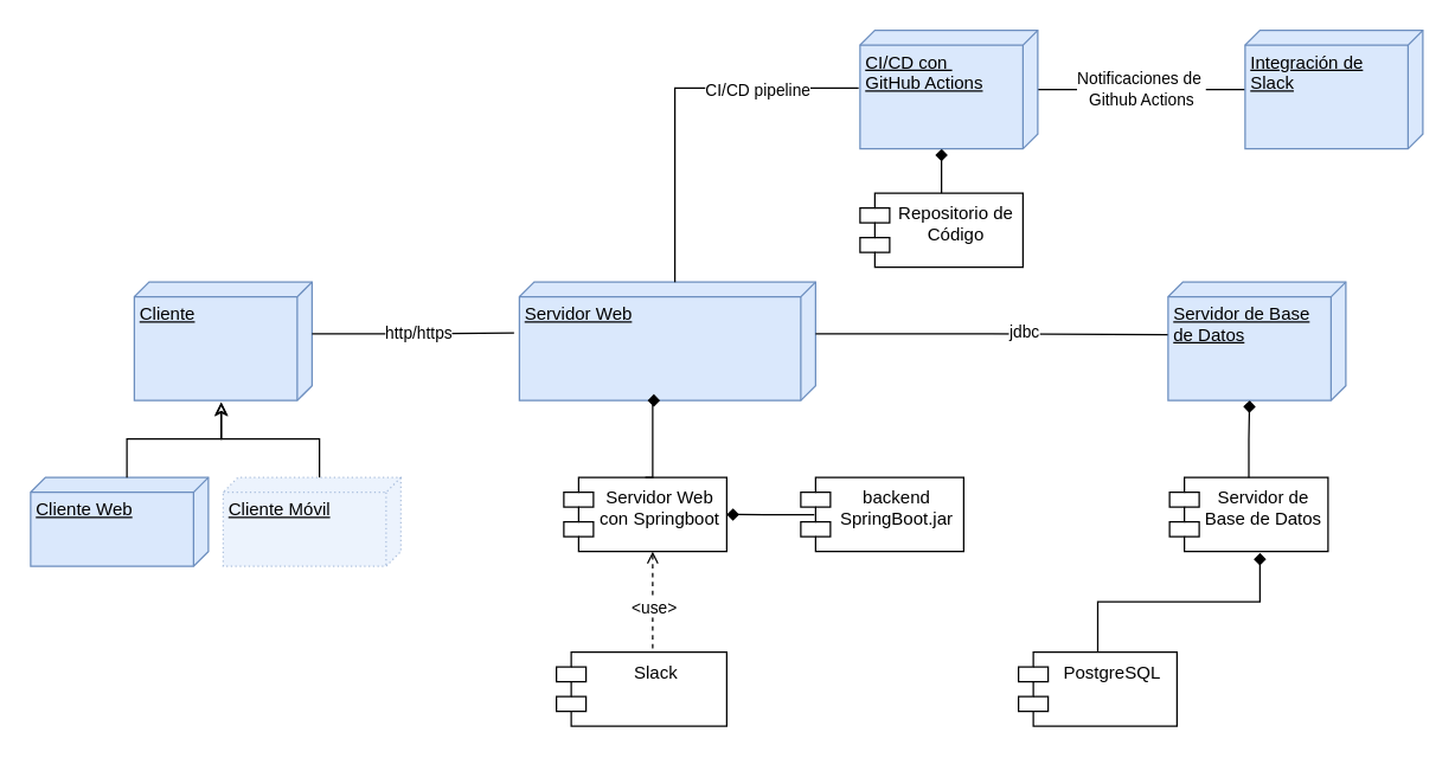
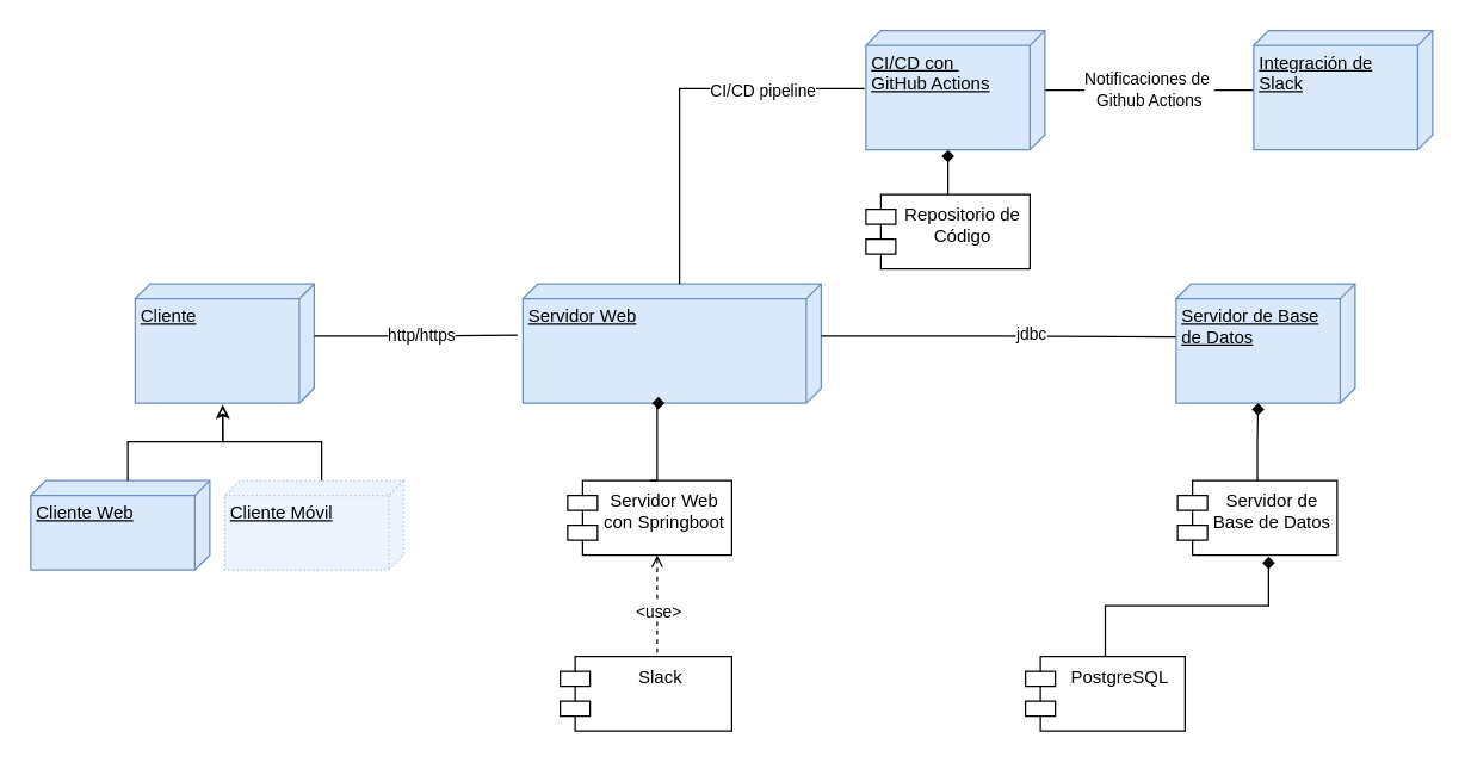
  <mxCell id="0" />
  <mxCell id="1" parent="0" />
  <mxCell id="2" value="Servidor Web&lt;div&gt;con Springboot&lt;/div&gt;" style="shape=module;align=left;spacingLeft=20;align=center;verticalAlign=top;whiteSpace=wrap;html=1;" vertex="1" parent="1"><mxGeometry x="380" y="322" width="110" height="50" as="geometry" /></mxCell>
  <mxCell id="3" value="Cliente" style="verticalAlign=top;align=left;spacingTop=8;spacingLeft=2;spacingRight=12;shape=cube;size=10;direction=south;fontStyle=4;html=1;whiteSpace=wrap;fillColor=#dae8fc;strokeColor=#6c8ebf;" vertex="1" parent="1"><mxGeometry x="90" y="190" width="120" height="80" as="geometry" /></mxCell>
  <mxCell id="4" value="Servidor Web" style="verticalAlign=top;align=left;spacingTop=8;spacingLeft=2;spacingRight=12;shape=cube;size=10;direction=south;fontStyle=4;html=1;whiteSpace=wrap;fillColor=#dae8fc;strokeColor=#6c8ebf;" vertex="1" parent="1"><mxGeometry x="350" y="190" width="200" height="80" as="geometry" /></mxCell>
  <mxCell id="5" value="Servidor de Base de Datos" style="verticalAlign=top;align=left;spacingTop=8;spacingLeft=2;spacingRight=12;shape=cube;size=10;direction=south;fontStyle=4;html=1;whiteSpace=wrap;fillColor=#dae8fc;strokeColor=#6c8ebf;" vertex="1" parent="1"><mxGeometry x="788" y="190" width="120" height="80" as="geometry" /></mxCell>
  <mxCell id="6" value="Cliente Web" style="verticalAlign=top;align=left;spacingTop=8;spacingLeft=2;spacingRight=12;shape=cube;size=10;direction=south;fontStyle=4;html=1;whiteSpace=wrap;fillColor=#dae8fc;strokeColor=#6c8ebf;" vertex="1" parent="1"><mxGeometry x="20" y="322" width="120" height="60" as="geometry" /></mxCell>
  <mxCell id="7" value="Servidor de Base de Datos" style="shape=module;align=left;spacingLeft=20;align=center;verticalAlign=top;whiteSpace=wrap;html=1;" vertex="1" parent="1"><mxGeometry x="789" y="322" width="107" height="50" as="geometry" /></mxCell>
  <mxCell id="8" value="PostgreSQL" style="shape=module;align=left;spacingLeft=20;align=center;verticalAlign=top;whiteSpace=wrap;html=1;" vertex="1" parent="1"><mxGeometry x="687" y="440" width="107" height="50" as="geometry" /></mxCell>
  <mxCell id="9" style="edgeStyle=orthogonalEdgeStyle;rounded=0;orthogonalLoop=1;jettySize=auto;html=1;exitX=0.5;exitY=0;exitDx=0;exitDy=0;entryX=0.57;entryY=1.02;entryDx=0;entryDy=0;entryPerimeter=0;endArrow=diamond;endFill=1;" edge="1" parent="1" source="8" target="7"><mxGeometry relative="1" as="geometry" /></mxCell>
  <mxCell id="10" style="edgeStyle=orthogonalEdgeStyle;rounded=0;orthogonalLoop=1;jettySize=auto;html=1;exitX=0.5;exitY=0;exitDx=0;exitDy=0;dashed=1;endArrow=open;endFill=0;" edge="1" parent="1" source="12"><mxGeometry relative="1" as="geometry"><mxPoint x="440" y="372" as="targetPoint" /><Array as="points"><mxPoint x="440" y="447" /></Array></mxGeometry></mxCell>
  <mxCell id="11" value="&amp;lt;use&amp;gt;" style="edgeLabel;html=1;align=center;verticalAlign=middle;resizable=0;points=[];" vertex="1" connectable="0" parent="10"><mxGeometry x="0.127" y="1" relative="1" as="geometry"><mxPoint x="1" y="-2" as="offset" /></mxGeometry></mxCell>
  <mxCell id="12" value="Slack" style="shape=module;align=left;spacingLeft=20;align=center;verticalAlign=top;whiteSpace=wrap;html=1;" vertex="1" parent="1"><mxGeometry x="375" y="440" width="115" height="50" as="geometry" /></mxCell>
  <mxCell id="13" value="" style="edgeStyle=orthogonalEdgeStyle;rounded=0;orthogonalLoop=1;jettySize=auto;html=1;endArrow=none;endFill=0;" edge="1" parent="1" source="16" target="17"><mxGeometry relative="1" as="geometry" /></mxCell>
  <mxCell id="14" value="Notificaciones de&amp;nbsp;&lt;div&gt;Github Actions&lt;/div&gt;" style="edgeLabel;html=1;align=center;verticalAlign=middle;resizable=0;points=[];" vertex="1" connectable="0" parent="13"><mxGeometry x="-0.097" y="-2" relative="1" as="geometry"><mxPoint x="6" y="-3" as="offset" /></mxGeometry></mxCell>
  <mxCell id="15" style="edgeStyle=orthogonalEdgeStyle;rounded=0;orthogonalLoop=1;jettySize=auto;html=1;exitX=0;exitY=0;exitDx=80;exitDy=65;exitPerimeter=0;entryX=0.5;entryY=0;entryDx=0;entryDy=0;endArrow=none;endFill=0;startArrow=diamond;startFill=1;" edge="1" parent="1" source="16" target="28"><mxGeometry relative="1" as="geometry" /></mxCell>
  <mxCell id="16" value="CI/CD con&amp;nbsp;&lt;div&gt;GitHub Actions&lt;/div&gt;" style="verticalAlign=top;align=left;spacingTop=8;spacingLeft=2;spacingRight=12;shape=cube;size=10;direction=south;fontStyle=4;html=1;whiteSpace=wrap;fillColor=#dae8fc;strokeColor=#6c8ebf;" vertex="1" parent="1"><mxGeometry x="580" y="20" width="120" height="80" as="geometry" /></mxCell>
  <mxCell id="17" value="Integración de Slack&lt;div&gt;&lt;br&gt;&lt;/div&gt;" style="verticalAlign=top;align=left;spacingTop=8;spacingLeft=2;spacingRight=12;shape=cube;size=10;direction=south;fontStyle=4;html=1;whiteSpace=wrap;fillColor=#dae8fc;strokeColor=#6c8ebf;" vertex="1" parent="1"><mxGeometry x="840" y="20" width="120" height="80" as="geometry" /></mxCell>
  <mxCell id="18" style="edgeStyle=orthogonalEdgeStyle;rounded=0;orthogonalLoop=1;jettySize=auto;html=1;exitX=0;exitY=0;exitDx=35;exitDy=0;exitPerimeter=0;entryX=0.43;entryY=1.018;entryDx=0;entryDy=0;entryPerimeter=0;endArrow=none;endFill=0;" edge="1" parent="1" source="3" target="4"><mxGeometry relative="1" as="geometry" /></mxCell>
  <mxCell id="19" value="http/https" style="edgeLabel;html=1;align=center;verticalAlign=middle;resizable=0;points=[];" vertex="1" connectable="0" parent="18"><mxGeometry x="-0.009" y="-2" relative="1" as="geometry"><mxPoint x="3" y="-3" as="offset" /></mxGeometry></mxCell>
  <mxCell id="20" style="edgeStyle=orthogonalEdgeStyle;rounded=0;orthogonalLoop=1;jettySize=auto;html=1;exitX=0;exitY=0;exitDx=35;exitDy=0;exitPerimeter=0;entryX=0.445;entryY=1.002;entryDx=0;entryDy=0;entryPerimeter=0;endArrow=none;endFill=0;" edge="1" parent="1" source="4" target="5"><mxGeometry relative="1" as="geometry" /></mxCell>
  <mxCell id="21" value="jdbc" style="edgeLabel;html=1;align=center;verticalAlign=middle;resizable=0;points=[];" vertex="1" connectable="0" parent="20"><mxGeometry x="0.29" relative="1" as="geometry"><mxPoint x="-13" y="-2" as="offset" /></mxGeometry></mxCell>
  <mxCell id="22" style="edgeStyle=orthogonalEdgeStyle;rounded=0;orthogonalLoop=1;jettySize=auto;html=1;exitX=0.5;exitY=0;exitDx=0;exitDy=0;endArrow=diamond;endFill=1;curved=0;strokeColor=default;entryX=0;entryY=0;entryDx=80;entryDy=105;entryPerimeter=0;" edge="1" parent="1" source="2" target="4"><mxGeometry relative="1" as="geometry"><mxPoint x="420" y="270" as="targetPoint" /><Array as="points"><mxPoint x="440" y="322" /><mxPoint x="440" y="270" /></Array></mxGeometry></mxCell>
  <mxCell id="23" style="edgeStyle=orthogonalEdgeStyle;rounded=0;orthogonalLoop=1;jettySize=auto;html=1;exitX=0.5;exitY=0;exitDx=0;exitDy=0;entryX=0;entryY=0;entryDx=80;entryDy=65;entryPerimeter=0;endArrow=diamond;endFill=1;" edge="1" parent="1" source="7" target="5"><mxGeometry relative="1" as="geometry" /></mxCell>
- <mxCell id="24" style="edgeStyle=orthogonalEdgeStyle;rounded=0;orthogonalLoop=1;jettySize=auto;html=1;exitX=0.083;exitY=0.504;exitDx=0;exitDy=0;entryX=1;entryY=0.5;entryDx=0;entryDy=0;endArrow=diamond;endFill=1;exitPerimeter=0;" edge="1" parent="1" source="25" target="2"><mxGeometry relative="1" as="geometry" /></mxCell>
- <mxCell id="25" value="backend&lt;div&gt;SpringBoot.jar&lt;/div&gt;" style="shape=module;align=left;spacingLeft=20;align=center;verticalAlign=top;whiteSpace=wrap;html=1;" vertex="1" parent="1"><mxGeometry x="540" y="322" width="110" height="50" as="geometry" /></mxCell>
  <mxCell id="26" style="edgeStyle=orthogonalEdgeStyle;rounded=0;orthogonalLoop=1;jettySize=auto;html=1;exitX=0;exitY=0;exitDx=0;exitDy=95;exitPerimeter=0;entryX=0.488;entryY=1.008;entryDx=0;entryDy=0;entryPerimeter=0;endArrow=none;endFill=0;" edge="1" parent="1" source="4" target="16"><mxGeometry relative="1" as="geometry" /></mxCell>
  <mxCell id="27" value="CI/CD pipeline" style="edgeLabel;html=1;align=center;verticalAlign=middle;resizable=0;points=[];" vertex="1" connectable="0" parent="26"><mxGeometry x="0.119" y="2" relative="1" as="geometry"><mxPoint x="43" y="3" as="offset" /></mxGeometry></mxCell>
  <mxCell id="28" value="Repositorio de Código" style="shape=module;align=left;spacingLeft=20;align=center;verticalAlign=top;whiteSpace=wrap;html=1;" vertex="1" parent="1"><mxGeometry x="580" y="130" width="110" height="50" as="geometry" /></mxCell>
  <mxCell id="29" style="edgeStyle=orthogonalEdgeStyle;rounded=0;orthogonalLoop=1;jettySize=auto;html=1;exitX=0;exitY=0;exitDx=0;exitDy=55;exitPerimeter=0;entryX=1.013;entryY=0.511;entryDx=0;entryDy=0;entryPerimeter=0;endArrow=classic;endFill=0;" edge="1" parent="1" source="30" target="3"><mxGeometry relative="1" as="geometry"><mxPoint x="210" y="290" as="targetPoint" /></mxGeometry></mxCell>
  <mxCell id="30" value="Cliente Móvil" style="verticalAlign=top;align=left;spacingTop=8;spacingLeft=2;spacingRight=12;shape=cube;size=10;direction=south;fontStyle=4;html=1;whiteSpace=wrap;fillColor=#dae8fc;strokeColor=#6c8ebf;opacity=50;dashed=1;dashPattern=1 2;" vertex="1" parent="1"><mxGeometry x="150" y="322" width="120" height="60" as="geometry" /></mxCell>
  <mxCell id="31" style="edgeStyle=orthogonalEdgeStyle;rounded=0;orthogonalLoop=1;jettySize=auto;html=1;exitX=0;exitY=0;exitDx=0;exitDy=55;exitPerimeter=0;entryX=1.021;entryY=0.511;entryDx=0;entryDy=0;entryPerimeter=0;endArrow=classic;endFill=0;" edge="1" parent="1" source="6" target="3"><mxGeometry relative="1" as="geometry" /></mxCell>
